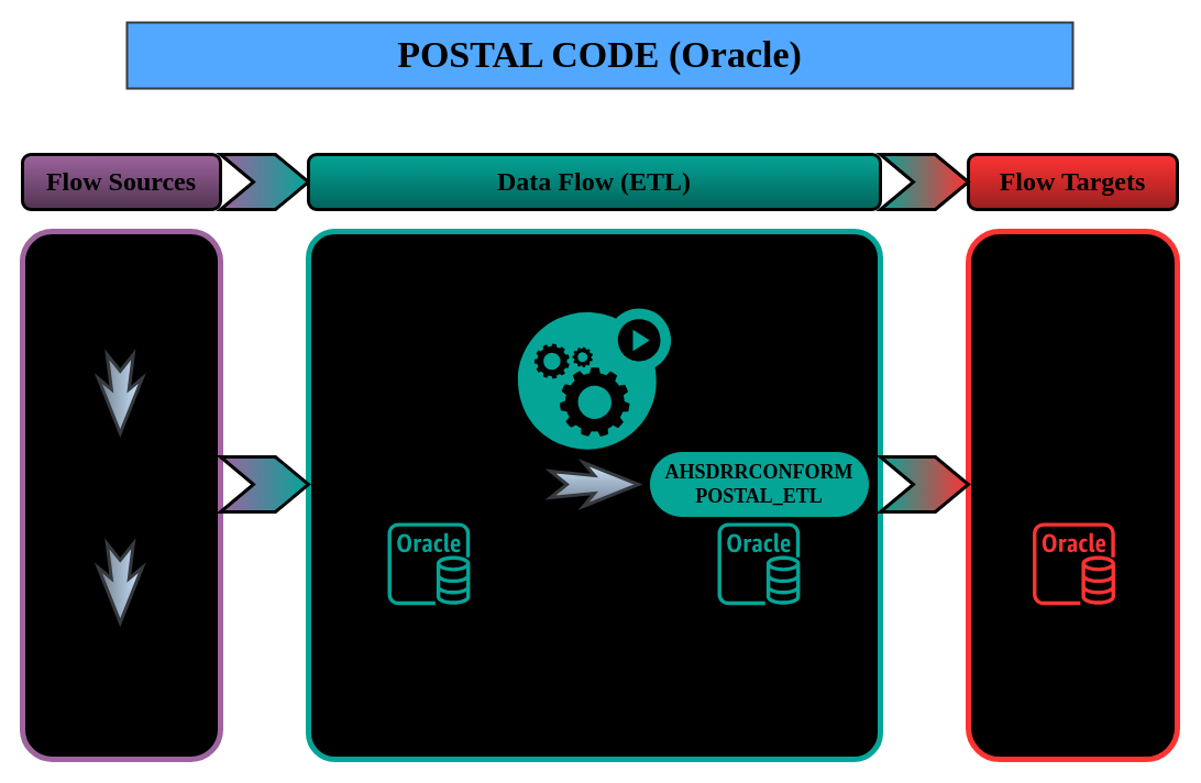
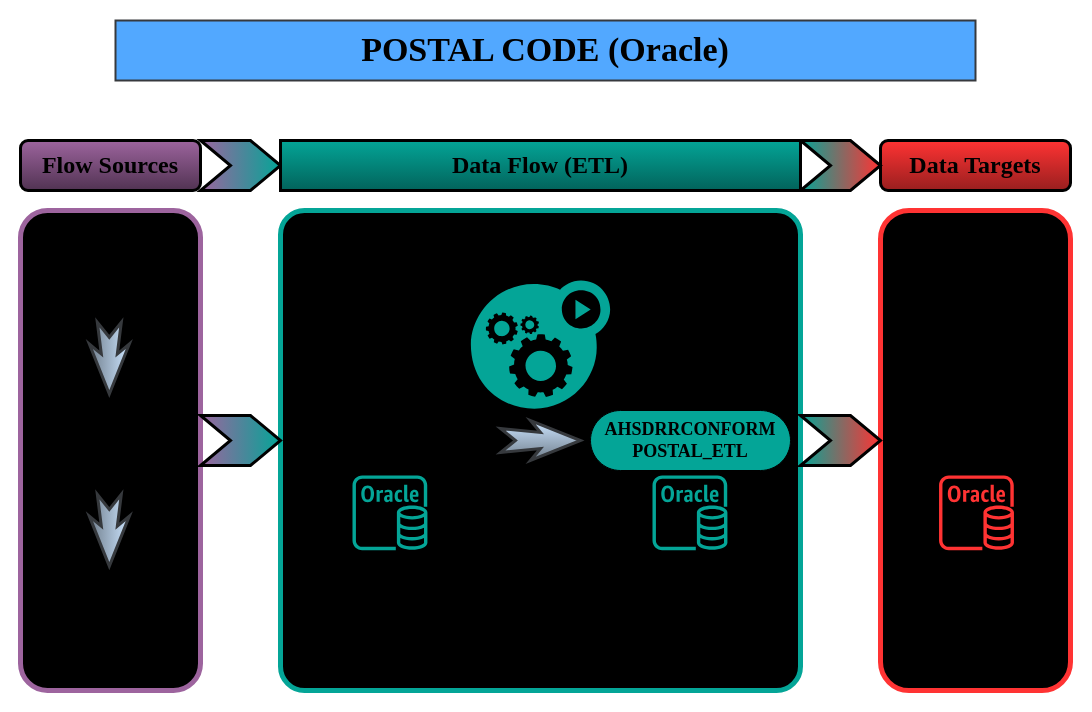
  <mxCell id="0" />
  <mxCell id="1" parent="0" />
  <mxCell id="2" value="&lt;font face=&quot;Tahoma&quot; size=&quot;1&quot; style=&quot;&quot;&gt;&lt;b style=&quot;font-size: 34px;&quot;&gt;POSTAL CODE (Oracle)&lt;/b&gt;&lt;/font&gt;" style="whiteSpace=wrap;html=1;fillColor=#52A8FF;strokeColor=#36393d;strokeWidth=2;flipH=1;flipV=1;rounded=0;" vertex="1" parent="1"><mxGeometry x="115" y="20" width="860" height="60" as="geometry" /></mxCell>
  <mxCell id="3" value="" style="group" vertex="1" connectable="0" parent="1"><mxGeometry x="20" y="140" width="1050" height="550" as="geometry" /></mxCell>
  <mxCell id="4" value="" style="rounded=1;whiteSpace=wrap;html=1;fontSize=17;fontStyle=1;fillColor=#000000;strokeColor=#04A597;strokeWidth=5;arcSize=5;container=0;" vertex="1" parent="3"><mxGeometry x="260" y="70" width="520" height="480" as="geometry" /></mxCell>
  <mxCell id="5" value="" style="rounded=1;whiteSpace=wrap;html=1;fontSize=17;fontStyle=1;fillColor=#000000;strokeColor=#FF3333;strokeWidth=5;" vertex="1" parent="3"><mxGeometry x="860" y="70" width="190" height="480" as="geometry" /></mxCell>
  <mxCell id="6" value="" style="rounded=1;whiteSpace=wrap;html=1;fontSize=17;fontStyle=1;fillColor=#000000;strokeColor=#9D649E;strokeWidth=5;container=0;labelBackgroundColor=#000000;fontColor=#FFFFFF;" vertex="1" parent="3"><mxGeometry y="70" width="180" height="480" as="geometry" /></mxCell>
  <mxCell id="7" value="" style="html=1;shadow=0;dashed=0;align=center;verticalAlign=middle;shape=mxgraph.arrows2.arrow;dy=0;dx=30;notch=30;fillColor=#9D649E;strokeColor=#000000;strokeWidth=3;container=0;gradientColor=#04A597;gradientDirection=east;" vertex="1" parent="3"><mxGeometry x="180" y="275" width="80" height="50" as="geometry" /></mxCell>
  <mxCell id="8" value="" style="html=1;shadow=0;dashed=0;align=center;verticalAlign=middle;shape=mxgraph.arrows2.arrow;dy=0;dx=30;notch=30;fillColor=#FF3333;strokeColor=#000000;strokeWidth=3;container=0;gradientColor=#04A597;gradientDirection=west;" vertex="1" parent="3"><mxGeometry x="780" y="275" width="80" height="50" as="geometry" /></mxCell>
  <mxCell id="9" value="" style="group" vertex="1" connectable="0" parent="3"><mxGeometry x="44" y="85" width="89.644" height="448.221" as="geometry" /></mxCell>
  <mxCell id="10" value="" style="shape=image;html=1;verticalAlign=top;verticalLabelPosition=bottom;labelBackgroundColor=#ffffff;imageAspect=0;aspect=fixed;image=https://cdn1.iconfinder.com/data/icons/DarkGlass_Reworked/128x128/mimetypes/zip3.png;container=0;" vertex="1" parent="9"><mxGeometry width="89.644" height="89.644" as="geometry" /></mxCell>
  <mxCell id="11" value="" style="shape=image;html=1;verticalAlign=top;verticalLabelPosition=bottom;labelBackgroundColor=#ffffff;imageAspect=0;aspect=fixed;image=https://cdn0.iconfinder.com/data/icons/Hosting_Icons/128/ftp-px-png.png;container=0;" vertex="1" parent="9"><mxGeometry y="170.324" width="89.644" height="89.644" as="geometry" /></mxCell>
  <mxCell id="12" value="" style="shape=image;html=1;verticalAlign=top;verticalLabelPosition=bottom;labelBackgroundColor=#ffffff;imageAspect=0;aspect=fixed;image=https://cdn3.iconfinder.com/data/icons/cad-database-presentation-spreadsheet-vector-fil-2/512/19-128.png;container=0;" vertex="1" parent="9"><mxGeometry y="358.577" width="89.644" height="89.644" as="geometry" /></mxCell>
  <mxCell id="13" value="" style="html=1;shadow=0;dashed=0;align=center;verticalAlign=middle;shape=mxgraph.arrows2.stylisedArrow;dy=0.6;dx=40;notch=15;feather=0.4;direction=south;container=0;fillColor=#cce5ff;gradientColor=#707E8C;strokeColor=#36393d;strokeWidth=3;" vertex="1" parent="9"><mxGeometry x="24.822" y="96.816" width="40" height="71.715" as="geometry" /></mxCell>
  <mxCell id="14" value="" style="html=1;shadow=0;dashed=0;align=center;verticalAlign=middle;shape=mxgraph.arrows2.stylisedArrow;dy=0.6;dx=40;notch=15;feather=0.4;direction=south;container=0;fillColor=#cce5ff;gradientColor=#707E8C;strokeColor=#36393d;strokeWidth=3;" vertex="1" parent="9"><mxGeometry x="24.822" y="268.933" width="40" height="71.715" as="geometry" /></mxCell>
  <mxCell id="15" value="" style="group" vertex="1" connectable="0" parent="3"><mxGeometry x="875" y="270" width="160" height="139.771" as="geometry" /></mxCell>
  <mxCell id="16" value="" style="sketch=0;outlineConnect=0;fontColor=#232F3E;gradientColor=none;fillColor=#FF3333;strokeColor=none;dashed=0;verticalLabelPosition=bottom;verticalAlign=top;align=center;html=1;fontSize=12;fontStyle=0;aspect=fixed;pointerEvents=1;shape=mxgraph.aws4.rds_oracle_instance;" vertex="1" parent="15"><mxGeometry x="43.54" y="64.854" width="74.917" height="74.917" as="geometry" /></mxCell>
  <mxCell id="17" value="" style="group" vertex="1" connectable="0" parent="3"><mxGeometry width="1050" height="50" as="geometry" /></mxCell>
  <mxCell id="18" value="&lt;font style=&quot;font-size: 24px;&quot;&gt;Flow Sources&lt;/font&gt;" style="rounded=1;whiteSpace=wrap;html=1;fontSize=17;fontStyle=1;fillColor=#9D649E;strokeColor=#000000;strokeWidth=3;fontFamily=Tahoma;gradientColor=#513352;container=0;" vertex="1" parent="17"><mxGeometry width="180" height="50" as="geometry" /></mxCell>
- <mxCell id="19" value="&lt;font face=&quot;Tahoma&quot; style=&quot;font-size: 24px;&quot;&gt;Flow Targets&lt;/font&gt;" style="rounded=1;whiteSpace=wrap;html=1;fontSize=17;fontStyle=1;strokeWidth=3;fillColor=#FF3333;strokeColor=#000000;gradientColor=#991F1F;container=0;" vertex="1" parent="17"><mxGeometry x="860" width="190" height="50" as="geometry" /></mxCell>
+ <mxCell id="19" value="&lt;font face=&quot;Tahoma&quot; style=&quot;font-size: 24px;&quot;&gt;Data Targets&lt;/font&gt;" style="rounded=1;whiteSpace=wrap;html=1;fontSize=17;fontStyle=1;strokeWidth=3;fillColor=#FF3333;strokeColor=#000000;gradientColor=#991F1F;container=0;" vertex="1" parent="17"><mxGeometry x="860" width="190" height="50" as="geometry" /></mxCell>
  <mxCell id="20" value="" style="html=1;shadow=0;dashed=0;align=center;verticalAlign=middle;shape=mxgraph.arrows2.arrow;dy=0;dx=30;notch=30;fillColor=#9D649E;strokeColor=#000000;strokeWidth=3;container=0;gradientColor=#04A597;gradientDirection=east;" vertex="1" parent="17"><mxGeometry x="180" width="80" height="50" as="geometry" /></mxCell>
- <mxCell id="21" value="&lt;font style=&quot;font-size: 24px;&quot;&gt;Data Flow (ETL)&lt;/font&gt;" style="rounded=1;whiteSpace=wrap;html=1;fontSize=17;fontStyle=1;strokeWidth=3;fontFamily=Tahoma;fillColor=#04A597;strokeColor=#000000;fontColor=#000000;gradientColor=#02635B;container=0;" vertex="1" parent="17"><mxGeometry x="260" width="520" height="50" as="geometry" /></mxCell>
+ <mxCell id="21" value="&lt;font style=&quot;font-size: 24px;&quot;&gt;Data Flow (ETL)&lt;/font&gt;" style="whiteSpace=wrap;html=1;fontSize=17;fontStyle=1;strokeWidth=3;fontFamily=Tahoma;fillColor=#04A597;strokeColor=#000000;fontColor=#000000;gradientColor=#02635B;container=0;rounded=0;" vertex="1" parent="17"><mxGeometry x="260" width="520" height="50" as="geometry" /></mxCell>
  <mxCell id="22" value="" style="html=1;shadow=0;dashed=0;align=center;verticalAlign=middle;shape=mxgraph.arrows2.arrow;dy=0;dx=30;notch=30;fillColor=#FF3333;strokeColor=#000000;strokeWidth=3;container=0;gradientColor=#04A597;gradientDirection=west;" vertex="1" parent="17"><mxGeometry x="780" width="80" height="50" as="geometry" /></mxCell>
  <mxCell id="23" value="" style="group" vertex="1" connectable="0" parent="3"><mxGeometry x="270" y="140.001" width="500" height="269.769" as="geometry" /></mxCell>
  <mxCell id="24" value="&lt;font style=&quot;font-size: 18px;&quot; face=&quot;Tahoma&quot;&gt;&lt;b style=&quot;&quot;&gt;AHSDRRCONFORM&lt;br&gt;POSTAL_ETL&lt;/b&gt;&lt;/font&gt;" style="html=1;dashed=0;whiteSpace=wrap;shape=mxgraph.dfd.start;fillColor=#04A597;container=0;" vertex="1" parent="23"><mxGeometry x="300" y="129.999" width="200" height="60" as="geometry" /></mxCell>
  <mxCell id="25" value="" style="sketch=0;outlineConnect=0;fontColor=#232F3E;gradientColor=none;fillColor=#04A597;strokeColor=none;dashed=0;verticalLabelPosition=bottom;verticalAlign=top;align=center;html=1;fontSize=12;fontStyle=0;aspect=fixed;pointerEvents=1;shape=mxgraph.aws4.rds_oracle_instance;container=0;strokeWidth=1;perimeterSpacing=0;" vertex="1" parent="23"><mxGeometry x="62" y="194.852" width="74.917" height="74.917" as="geometry" /></mxCell>
  <mxCell id="26" value="" style="sketch=0;outlineConnect=0;fontColor=#232F3E;gradientColor=none;fillColor=#04A597;strokeColor=none;dashed=0;verticalLabelPosition=bottom;verticalAlign=top;align=center;html=1;fontSize=12;fontStyle=0;aspect=fixed;pointerEvents=1;shape=mxgraph.aws4.rds_oracle_instance;container=0;" vertex="1" parent="23"><mxGeometry x="362" y="194.852" width="74.917" height="74.917" as="geometry" /></mxCell>
  <mxCell id="27" value="" style="sketch=0;html=1;aspect=fixed;strokeColor=none;shadow=0;fillColor=#04A597;verticalAlign=top;labelPosition=center;verticalLabelPosition=bottom;shape=mxgraph.gcp2.gear_load" vertex="1" parent="23"><mxGeometry x="180.37" width="139.269" height="128.127" as="geometry" /></mxCell>
  <mxCell id="28" value="" style="html=1;shadow=0;dashed=0;align=center;verticalAlign=middle;shape=mxgraph.arrows2.stylisedArrow;dy=0.6;dx=40;notch=15;feather=0.4;direction=east;container=0;fillColor=#cce5ff;gradientColor=#707E8C;strokeColor=#36393d;strokeWidth=3;" vertex="1" parent="23"><mxGeometry x="210" y="139.999" width="80" height="40" as="geometry" /></mxCell>
